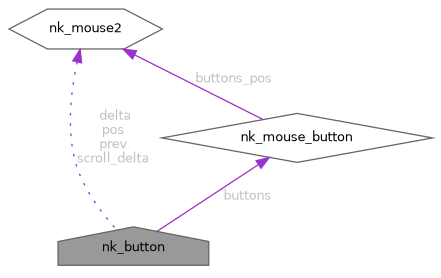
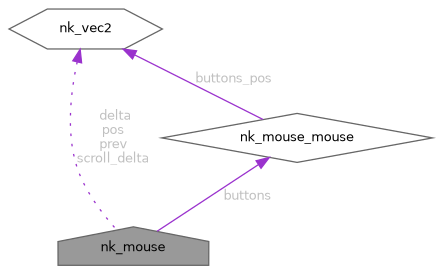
  digraph {
    node [color=gray40 fillcolor=white fontname=Helvetica fontsize=10 style=filled]
    edge [color=darkorchid3 dir=back fontcolor=grey fontname=Helvetica fontsize=10 labelfontname=Helvetica labelfontsize=10 style=solid]
-   n1 [fillcolor=grey60 fontcolor=black height=0.2 label=nk_button shape=house width=0.4]
-   n2 [height=0.2 label=nk_mouse_button shape=diamond width=0.4]
-   n3 [height=0.2 label=nk_mouse2 shape=hexagon width=0.4]
+   n1 [fillcolor=grey60 fontcolor=black height=0.2 label=nk_mouse shape=house width=0.4]
+   n2 [height=0.2 label=nk_mouse_mouse shape=diamond width=0.4]
+   n3 [height=0.2 label=nk_vec2 shape=hexagon width=0.4]
    n2 -> n1 [label=" buttons"]
    n3 -> n1 [label=" delta\npos\nprev\nscroll_delta" style=dotted]
    n3 -> n2 [label=" buttons_pos"]
  }
